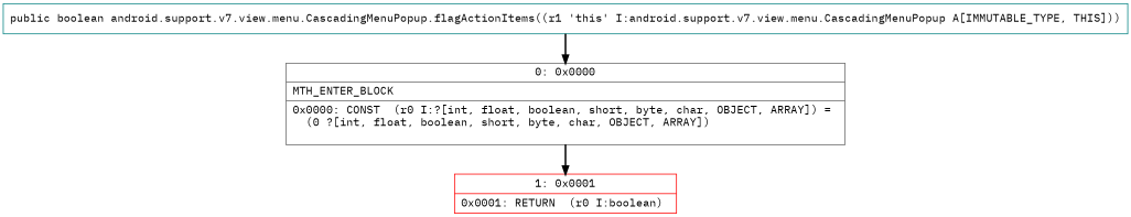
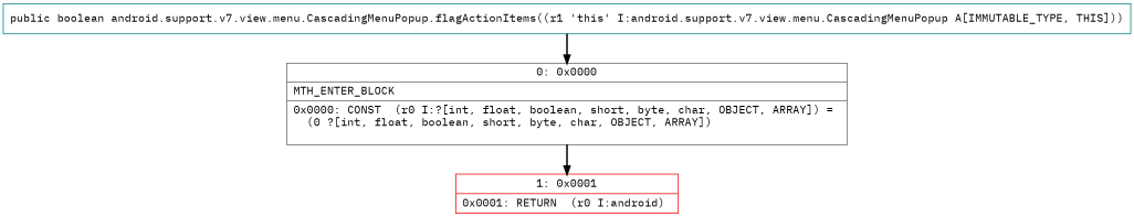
  digraph {
    fontname="IBM Plex Mono"
    node [shape=record fontname="IBM Plex Mono"]
    edge [color=black style=bold fontname="IBM Plex Mono"]
    n1 [label="{0\:\ 0x0000|MTH_ENTER_BLOCK\l|0x0000: CONST  (r0 I:?[int, float, boolean, short, byte, char, OBJECT, ARRAY]) = \l  (0 ?[int, float, boolean, short, byte, char, OBJECT, ARRAY])\l \l}" color=gray40]
-   n2 [label="{1\:\ 0x0001|0x0001: RETURN  (r0 I:boolean) \l}" color=red]
+   n2 [label="{1\:\ 0x0001|0x0001: RETURN  (r0 I:android) \l}" color=red]
    n3 [label="{public boolean android.support.v7.view.menu.CascadingMenuPopup.flagActionItems((r1 'this' I:android.support.v7.view.menu.CascadingMenuPopup A[IMMUTABLE_TYPE, THIS])) }" color=teal]
    n1 -> n2
    n3 -> n1
  }
